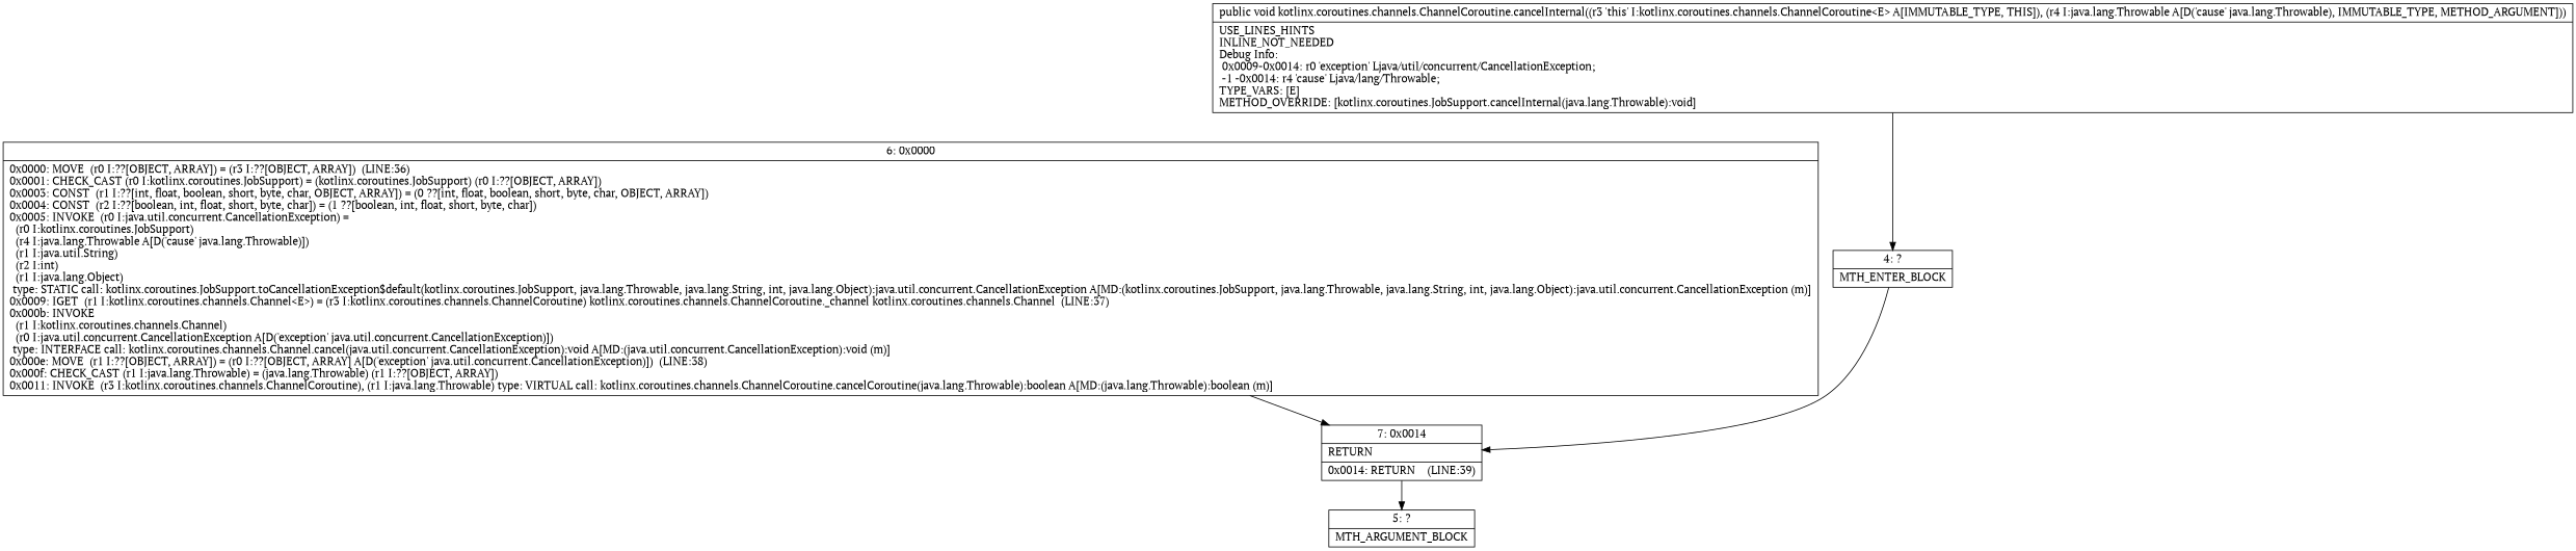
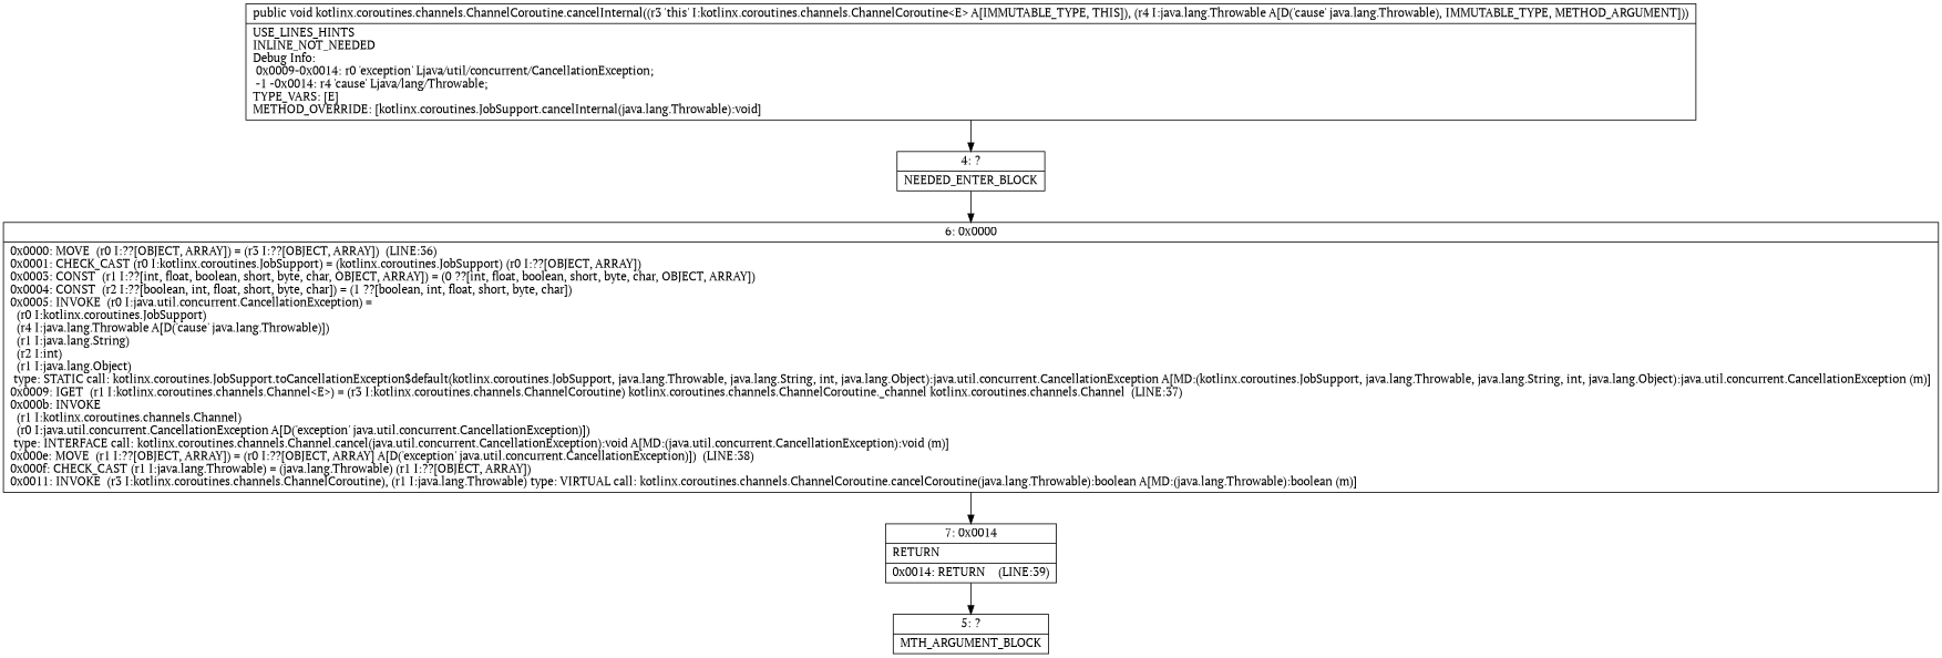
  digraph {
    fontname="PT Serif"
    node [fontname="PT Serif" shape=record]
    edge [fontname="PT Serif"]
-   n1 [label="{4\:\ ?|MTH_ENTER_BLOCK\l}"]
-   n2 [label="{6\:\ 0x0000|0x0000: MOVE  (r0 I:??[OBJECT, ARRAY]) = (r3 I:??[OBJECT, ARRAY])  (LINE:36)\l0x0001: CHECK_CAST (r0 I:kotlinx.coroutines.JobSupport) = (kotlinx.coroutines.JobSupport) (r0 I:??[OBJECT, ARRAY]) \l0x0003: CONST  (r1 I:??[int, float, boolean, short, byte, char, OBJECT, ARRAY]) = (0 ??[int, float, boolean, short, byte, char, OBJECT, ARRAY]) \l0x0004: CONST  (r2 I:??[boolean, int, float, short, byte, char]) = (1 ??[boolean, int, float, short, byte, char]) \l0x0005: INVOKE  (r0 I:java.util.concurrent.CancellationException) = \l  (r0 I:kotlinx.coroutines.JobSupport)\l  (r4 I:java.lang.Throwable A[D('cause' java.lang.Throwable)])\l  (r1 I:java.util.String)\l  (r2 I:int)\l  (r1 I:java.lang.Object)\l type: STATIC call: kotlinx.coroutines.JobSupport.toCancellationException$default(kotlinx.coroutines.JobSupport, java.lang.Throwable, java.lang.String, int, java.lang.Object):java.util.concurrent.CancellationException A[MD:(kotlinx.coroutines.JobSupport, java.lang.Throwable, java.lang.String, int, java.lang.Object):java.util.concurrent.CancellationException (m)]\l0x0009: IGET  (r1 I:kotlinx.coroutines.channels.Channel\<E\>) = (r3 I:kotlinx.coroutines.channels.ChannelCoroutine) kotlinx.coroutines.channels.ChannelCoroutine._channel kotlinx.coroutines.channels.Channel  (LINE:37)\l0x000b: INVOKE  \l  (r1 I:kotlinx.coroutines.channels.Channel)\l  (r0 I:java.util.concurrent.CancellationException A[D('exception' java.util.concurrent.CancellationException)])\l type: INTERFACE call: kotlinx.coroutines.channels.Channel.cancel(java.util.concurrent.CancellationException):void A[MD:(java.util.concurrent.CancellationException):void (m)]\l0x000e: MOVE  (r1 I:??[OBJECT, ARRAY]) = (r0 I:??[OBJECT, ARRAY] A[D('exception' java.util.concurrent.CancellationException)])  (LINE:38)\l0x000f: CHECK_CAST (r1 I:java.lang.Throwable) = (java.lang.Throwable) (r1 I:??[OBJECT, ARRAY]) \l0x0011: INVOKE  (r3 I:kotlinx.coroutines.channels.ChannelCoroutine), (r1 I:java.lang.Throwable) type: VIRTUAL call: kotlinx.coroutines.channels.ChannelCoroutine.cancelCoroutine(java.lang.Throwable):boolean A[MD:(java.lang.Throwable):boolean (m)]\l}"]
+   n1 [label="{4\:\ ?|NEEDED_ENTER_BLOCK\l}"]
+   n2 [label="{6\:\ 0x0000|0x0000: MOVE  (r0 I:??[OBJECT, ARRAY]) = (r3 I:??[OBJECT, ARRAY])  (LINE:36)\l0x0001: CHECK_CAST (r0 I:kotlinx.coroutines.JobSupport) = (kotlinx.coroutines.JobSupport) (r0 I:??[OBJECT, ARRAY]) \l0x0003: CONST  (r1 I:??[int, float, boolean, short, byte, char, OBJECT, ARRAY]) = (0 ??[int, float, boolean, short, byte, char, OBJECT, ARRAY]) \l0x0004: CONST  (r2 I:??[boolean, int, float, short, byte, char]) = (1 ??[boolean, int, float, short, byte, char]) \l0x0005: INVOKE  (r0 I:java.util.concurrent.CancellationException) = \l  (r0 I:kotlinx.coroutines.JobSupport)\l  (r4 I:java.lang.Throwable A[D('cause' java.lang.Throwable)])\l  (r1 I:java.lang.String)\l  (r2 I:int)\l  (r1 I:java.lang.Object)\l type: STATIC call: kotlinx.coroutines.JobSupport.toCancellationException$default(kotlinx.coroutines.JobSupport, java.lang.Throwable, java.lang.String, int, java.lang.Object):java.util.concurrent.CancellationException A[MD:(kotlinx.coroutines.JobSupport, java.lang.Throwable, java.lang.String, int, java.lang.Object):java.util.concurrent.CancellationException (m)]\l0x0009: IGET  (r1 I:kotlinx.coroutines.channels.Channel\<E\>) = (r3 I:kotlinx.coroutines.channels.ChannelCoroutine) kotlinx.coroutines.channels.ChannelCoroutine._channel kotlinx.coroutines.channels.Channel  (LINE:37)\l0x000b: INVOKE  \l  (r1 I:kotlinx.coroutines.channels.Channel)\l  (r0 I:java.util.concurrent.CancellationException A[D('exception' java.util.concurrent.CancellationException)])\l type: INTERFACE call: kotlinx.coroutines.channels.Channel.cancel(java.util.concurrent.CancellationException):void A[MD:(java.util.concurrent.CancellationException):void (m)]\l0x000e: MOVE  (r1 I:??[OBJECT, ARRAY]) = (r0 I:??[OBJECT, ARRAY] A[D('exception' java.util.concurrent.CancellationException)])  (LINE:38)\l0x000f: CHECK_CAST (r1 I:java.lang.Throwable) = (java.lang.Throwable) (r1 I:??[OBJECT, ARRAY]) \l0x0011: INVOKE  (r3 I:kotlinx.coroutines.channels.ChannelCoroutine), (r1 I:java.lang.Throwable) type: VIRTUAL call: kotlinx.coroutines.channels.ChannelCoroutine.cancelCoroutine(java.lang.Throwable):boolean A[MD:(java.lang.Throwable):boolean (m)]\l}"]
    n3 [label="{7\:\ 0x0014|RETURN\l|0x0014: RETURN    (LINE:39)\l}"]
    n4 [label="{5\:\ ?|MTH_ARGUMENT_BLOCK\l}"]
    n5 [label="{public void kotlinx.coroutines.channels.ChannelCoroutine.cancelInternal((r3 'this' I:kotlinx.coroutines.channels.ChannelCoroutine\<E\> A[IMMUTABLE_TYPE, THIS]), (r4 I:java.lang.Throwable A[D('cause' java.lang.Throwable), IMMUTABLE_TYPE, METHOD_ARGUMENT]))  | USE_LINES_HINTS\lINLINE_NOT_NEEDED\lDebug Info:\l  0x0009\-0x0014: r0 'exception' Ljava\/util\/concurrent\/CancellationException;\l  \-1 \-0x0014: r4 'cause' Ljava\/lang\/Throwable;\lTYPE_VARS: [E]\lMETHOD_OVERRIDE: [kotlinx.coroutines.JobSupport.cancelInternal(java.lang.Throwable):void]\l}"]
-   n1 -> n3
+   n1 -> n2
    n2 -> n3
    n3 -> n4
    n5 -> n1
  }
